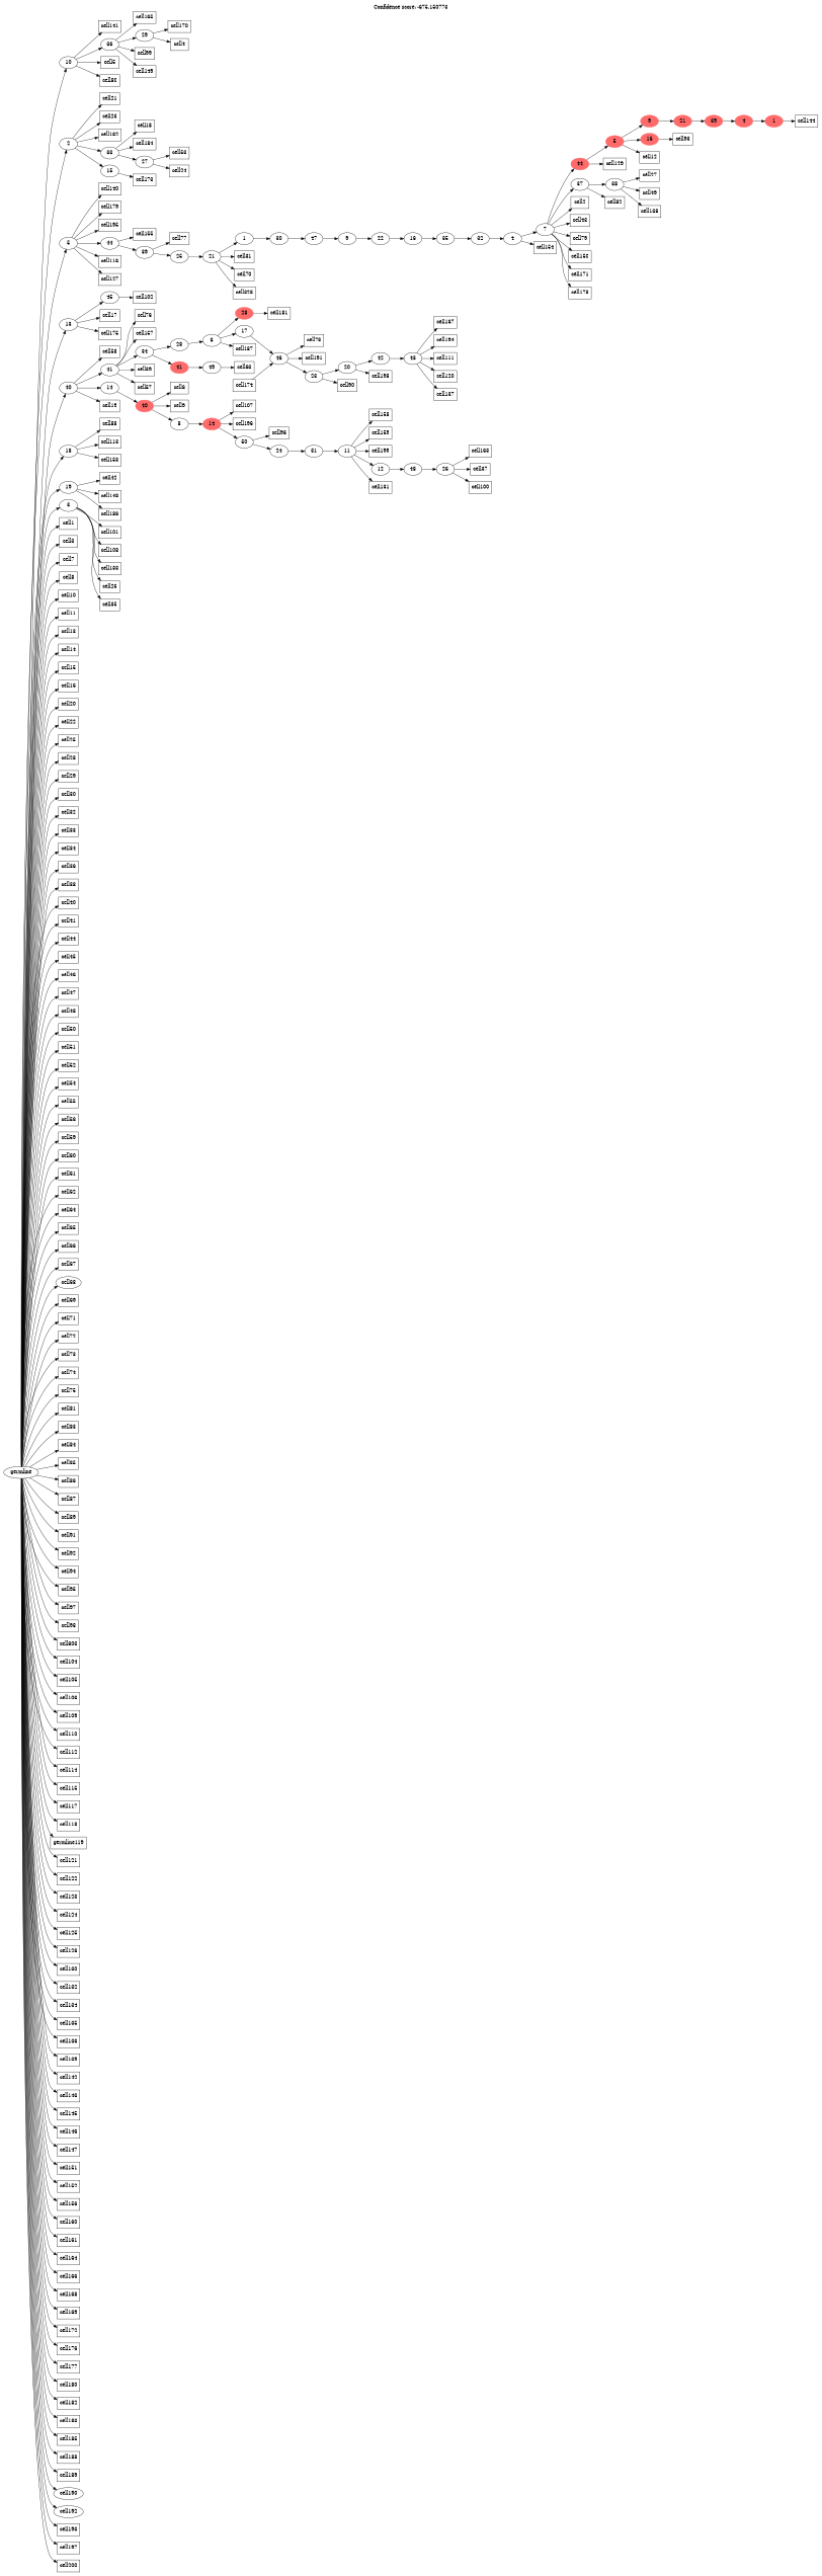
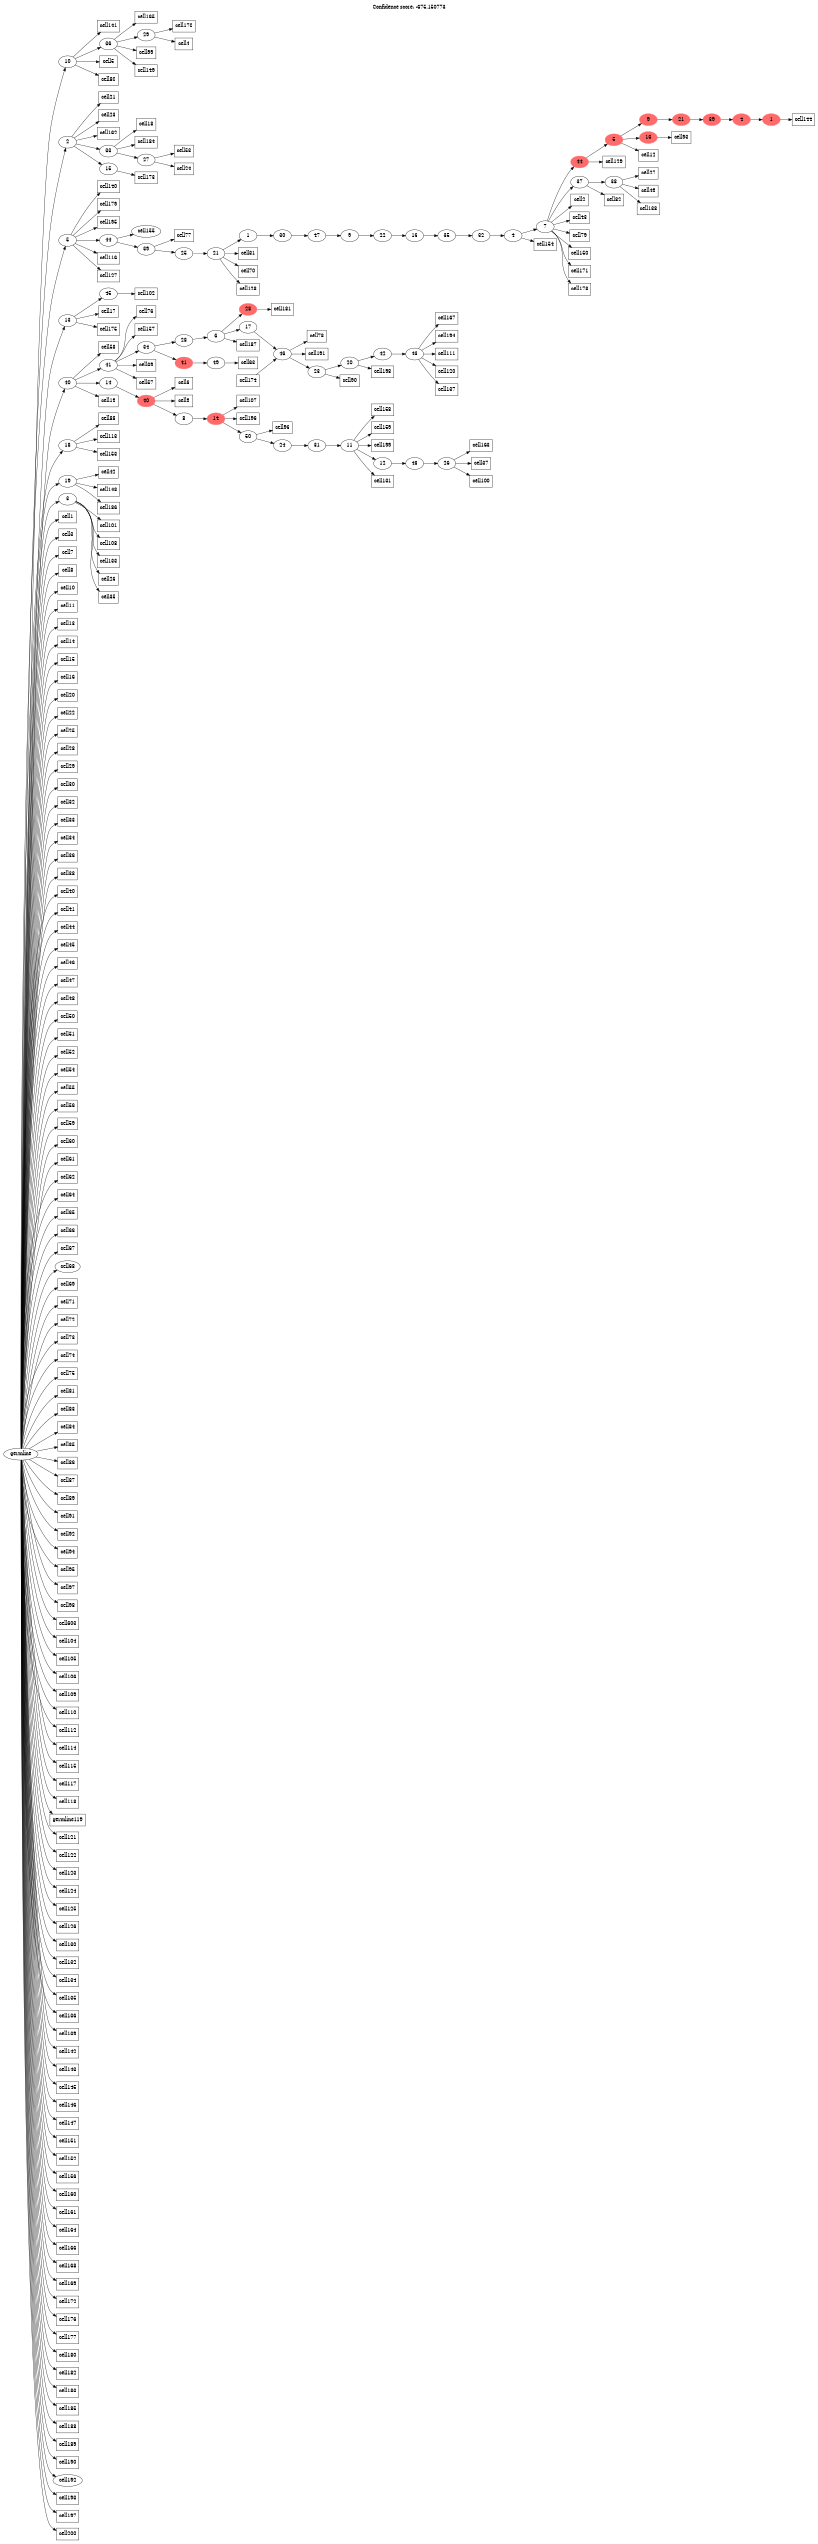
  digraph {
    label="Confidence score: -675.150773"
    labelloc=t
    rankdir=LR
    node [shape=box]
    n1 [label=36 shape=""]
    n2 [label=29 shape=""]
    cell99
    cell149
    cell165
    cell4
    cell170
    n8 [label=10 shape=""]
    cell5
    cell80
    cell141
    n12 [label=33 shape=""]
    n13 [label=27 shape=""]
    cell18
    cell184
    cell24
    cell53
    n18 [label=2 shape=""]
    n19 [label=15 shape=""]
    cell21
    cell23
    cell162
    cell173
    n24 [color=indianred1 label=4 style=filled shape=""]
    n25 [color=indianred1 label=1 style=filled shape=""]
    cell144
    n27 [color=indianred1 label=39 style=filled shape=""]
    n28 [color=indianred1 label=21 style=filled shape=""]
    n29 [color=indianred1 label=9 style=filled shape=""]
    n30 [color=indianred1 label=5 style=filled shape=""]
    n31 [color=indianred1 label=16 style=filled shape=""]
    cell12
    cell93
    n34 [color=indianred1 label=44 style=filled shape=""]
    cell129
    n36 [label=37 shape=""]
    n37 [label=38 shape=""]
    cell82
    cell27
    cell49
    cell138
    n42 [label=7 shape=""]
    cell2
    cell43
    cell79
    cell150
    cell171
    cell178
    n49 [label=4 shape=""]
    cell154
    n51 [label=32 shape=""]
    n52 [label=35 shape=""]
    n53 [label=16 shape=""]
    n54 [label=22 shape=""]
    n55 [label=9 shape=""]
    n56 [label=47 shape=""]
    n57 [label=30 shape=""]
    n58 [label=1 shape=""]
    n59 [label=21 shape=""]
    cell31
    cell70
-   cell128 [label=cell328]
+   cell128
    n63 [label=25 shape=""]
    n64 [label=39 shape=""]
    cell77
    n66 [label=44 shape=""]
-   cell155
+   cell155 [shape=ellipse]
    n68 [label=5 shape=""]
    cell116
    cell127
    cell140
    cell179
    cell195
    n74 [label=13 shape=""]
    n75 [label=45 shape=""]
    cell17
    cell175
    cell102
    n79 [color=indianred1 label=41 style=filled shape=""]
    n80 [label=49 shape=""]
    cell63
    n82 [label=42 shape=""]
    n83 [label=43 shape=""]
    cell111
    cell120
    cell137
    cell167
    cell194
    n89 [label=20 shape=""]
    cell198
    n91 [label=23 shape=""]
    cell90
    n93 [label=46 shape=""]
    cell78
    cell191
    cell174
    n97 [label=17 shape=""]
    n98 [label=6 shape=""]
    n99 [color=indianred1 label=28 style=filled shape=""]
    cell187
    cell181
    n102 [label=28 shape=""]
    n103 [label=34 shape=""]
    n104 [label=41 shape=""]
    cell39
    cell57
    cell76
    cell157
    n109 [label=48 shape=""]
    n110 [label=26 shape=""]
    cell37
    cell100
    cell163
    n114 [label=12 shape=""]
    n115 [label=11 shape=""]
    cell131
    cell158
    cell159
    cell199
    n120 [label=31 shape=""]
    n121 [label=24 shape=""]
    n122 [label=50 shape=""]
    cell96
    n124 [color=indianred1 label=14 style=filled shape=""]
    cell107
    cell196
    n127 [label=8 shape=""]
    n128 [color=indianred1 label=40 style=filled shape=""]
    cell6
    cell9
    n131 [label=14 shape=""]
    n132 [label=40 shape=""]
    cell19
    cell58
    n135 [label=germline shape=""]
    n136 [label=18 shape=""]
    n137 [label=19 shape=""]
    n138 [label=3 shape=""]
    cell1
    cell3
    cell7
    cell8
    cell10
    cell11
    cell13
    cell14
    cell15
    cell16
    cell20
    cell22
    cell25
    cell28
    cell29
    cell30
    cell32
    cell33
    cell34
    cell36
    cell38
    cell40
    cell41
    cell44
    cell45
    cell46
    cell47
    cell48
    cell50
    cell51
    cell52
    cell54
    cell55
    cell56
    cell59
    cell60
    cell61
    cell62
    cell64
    cell65
    cell66
    cell67
    cell68 [shape=ellipse]
    cell69
    cell71
    cell72
    cell73
    cell74
    cell75
    cell81
    cell83
    cell84
    cell85
    cell86
    cell87
    cell89
    cell91
    cell92
    cell94
    cell95
    cell97
    cell98
    n201 [label=cell603]
    cell104
    cell105
    cell106
    cell109
    cell110
    cell112
    cell114
    cell115
    cell117
    cell118
    n212 [label=germline119]
    cell121
    cell122
    cell123
    cell124
    cell125
    cell126
    cell130
    cell132
    cell134
    cell135
    cell136
    cell139
    cell142
    cell143
    cell145
    cell146
    cell147
    cell151
    cell152
    cell156
    cell160
    cell161
    cell164
    cell166
    cell168
    cell169
    cell172
    cell176
    cell177
    cell180
    cell182
    cell183
    cell185
    cell188
    cell189
-   cell190 [shape=ellipse]
+   cell190
    cell192 [shape=ellipse]
    cell193
    cell197
    cell200
    cell88
    cell113
    cell153
    cell42
    cell148
    cell186
    cell26
    cell35
    cell101
    cell108
    cell133
    n1 -> n2
    n1 -> cell99
    n1 -> cell149
    n1 -> cell165
    n2 -> cell4
    n2 -> cell170
    n8 -> n1
    n8 -> cell5
    n8 -> cell80
    n8 -> cell141
    n12 -> n13
    n12 -> cell18
    n12 -> cell184
    n13 -> cell24
    n13 -> cell53
    n18 -> n12
    n18 -> n19
    n18 -> cell21
    n18 -> cell23
    n18 -> cell162
    n19 -> cell173
    n24 -> n25
    n25 -> cell144
    n27 -> n24
    n28 -> n27
    n29 -> n28
    n30 -> n29
    n30 -> n31
    n30 -> cell12
    n31 -> cell93
    n34 -> n30
    n34 -> cell129
    n36 -> n37
    n36 -> cell82
    n37 -> cell27
    n37 -> cell49
    n37 -> cell138
    n42 -> n34
    n42 -> n36
    n42 -> cell2
    n42 -> cell43
    n42 -> cell79
    n42 -> cell150
    n42 -> cell171
    n42 -> cell178
    n49 -> n42
    n49 -> cell154
    n51 -> n49
    n52 -> n51
    n53 -> n52
    n54 -> n53
    n55 -> n54
    n56 -> n55
    n57 -> n56
    n58 -> n57
    n59 -> n58
    n59 -> cell31
    n59 -> cell70
    n59 -> cell128
    n63 -> n59
    n64 -> n63
    n64 -> cell77
    n66 -> n64
    n66 -> cell155
    n68 -> n66
    n68 -> cell116
    n68 -> cell127
    n68 -> cell140
    n68 -> cell179
    n68 -> cell195
    n74 -> n75
    n74 -> cell17
    n74 -> cell175
    n75 -> cell102
    n79 -> n80
    n80 -> cell63
    n82 -> n83
    n83 -> cell111
    n83 -> cell120
    n83 -> cell137
    n83 -> cell167
    n83 -> cell194
    n89 -> n82
    n89 -> cell198
    n91 -> n89
    n91 -> cell90
    n93 -> n91
    n93 -> cell78
    n93 -> cell191
    cell174 -> n93
    n97 -> n93
    n98 -> n97
    n98 -> n99
    n98 -> cell187
    n99 -> cell181
    n102 -> n98
    n103 -> n79
    n103 -> n102
    n104 -> n103
    n104 -> cell39
    n104 -> cell57
    n104 -> cell76
    n104 -> cell157
    n109 -> n110
    n110 -> cell37
    n110 -> cell100
    n110 -> cell163
    n114 -> n109
    n115 -> n114
    n115 -> cell131
    n115 -> cell158
    n115 -> cell159
    n115 -> cell199
    n120 -> n115
    n121 -> n120
    n122 -> n121
    n122 -> cell96
    n124 -> n122
    n124 -> cell107
    n124 -> cell196
    n127 -> n124
    n128 -> n127
    n128 -> cell6
    n128 -> cell9
    n131 -> n128
    n132 -> n104
    n132 -> n131
    n132 -> cell19
    n132 -> cell58
    n135 -> n8
    n135 -> n18
    n135 -> n68
    n135 -> n74
    n135 -> n132
    n135 -> n136
    n135 -> n137
    n135 -> n138
    n135 -> cell1
    n135 -> cell3
    n135 -> cell7
    n135 -> cell8
    n135 -> cell10
    n135 -> cell11
    n135 -> cell13
    n135 -> cell14
    n135 -> cell15
    n135 -> cell16
    n135 -> cell20
    n135 -> cell22
    n135 -> cell25
    n135 -> cell28
    n135 -> cell29
    n135 -> cell30
    n135 -> cell32
    n135 -> cell33
    n135 -> cell34
    n135 -> cell36
    n135 -> cell38
    n135 -> cell40
    n135 -> cell41
    n135 -> cell44
    n135 -> cell45
    n135 -> cell46
    n135 -> cell47
    n135 -> cell48
    n135 -> cell50
    n135 -> cell51
    n135 -> cell52
    n135 -> cell54
    n135 -> cell55
    n135 -> cell56
    n135 -> cell59
    n135 -> cell60
    n135 -> cell61
    n135 -> cell62
    n135 -> cell64
    n135 -> cell65
    n135 -> cell66
    n135 -> cell67
    n135 -> cell68
    n135 -> cell69
    n135 -> cell71
    n135 -> cell72
    n135 -> cell73
    n135 -> cell74
    n135 -> cell75
    n135 -> cell81
    n135 -> cell83
    n135 -> cell84
    n135 -> cell85
    n135 -> cell86
    n135 -> cell87
    n135 -> cell89
    n135 -> cell91
    n135 -> cell92
    n135 -> cell94
    n135 -> cell95
    n135 -> cell97
    n135 -> cell98
    n135 -> n201
    n135 -> cell104
    n135 -> cell105
    n135 -> cell106
    n135 -> cell109
    n135 -> cell110
    n135 -> cell112
    n135 -> cell114
    n135 -> cell115
    n135 -> cell117
    n135 -> cell118
    n135 -> n212
    n135 -> cell121
    n135 -> cell122
    n135 -> cell123
    n135 -> cell124
    n135 -> cell125
    n135 -> cell126
    n135 -> cell130
    n135 -> cell132
    n135 -> cell134
    n135 -> cell135
    n135 -> cell136
    n135 -> cell139
    n135 -> cell142
    n135 -> cell143
    n135 -> cell145
    n135 -> cell146
    n135 -> cell147
    n135 -> cell151
    n135 -> cell152
    n135 -> cell156
    n135 -> cell160
    n135 -> cell161
    n135 -> cell164
    n135 -> cell166
    n135 -> cell168
    n135 -> cell169
    n135 -> cell172
    n135 -> cell176
    n135 -> cell177
    n135 -> cell180
    n135 -> cell182
    n135 -> cell183
    n135 -> cell185
    n135 -> cell188
    n135 -> cell189
    n135 -> cell190
    n135 -> cell192
    n135 -> cell193
    n135 -> cell197
    n135 -> cell200
    n136 -> cell88
    n136 -> cell113
    n136 -> cell153
    n137 -> cell42
    n137 -> cell148
    n137 -> cell186
    n138 -> cell26
    n138 -> cell35
    n138 -> cell101
    n138 -> cell108
    n138 -> cell133
  }
